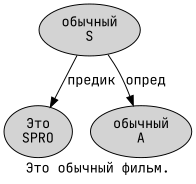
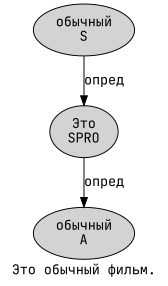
  digraph {
    fontname="JetBrains Mono"
    label="Это обычный фильм."
    node [fillcolor=lightgray fontname="JetBrains Mono" penwidth=1 shape=ellipse style=filled]
    edge [fontname="JetBrains Mono"]
    n1 [label="Это\nSPRO"]
    n2 [label="обычный\nA"]
    n3 [label="обычный\nS"]
-   n3 -> n1 [label="предик"]
-   n3 -> n2 [label="опред"]
+   n3 -> n1 [label="опред"]
+   n1 -> n2 [label="опред"]
  }
